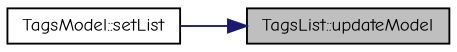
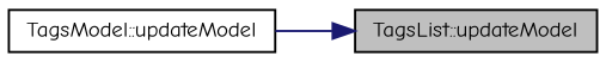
  digraph {
    rankdir=RL
    fontname="Comic Neue"
    node [color=black fontname="Comic Neue" fontsize=10 shape=record style=filled]
    n1 [fillcolor=grey75 fontcolor=black height=0.2 label="TagsList::updateModel" width=0.4]
-   n2 [fillcolor=white height=0.2 label="TagsModel::setList" width=0.4]
+   n2 [fillcolor=white height=0.2 label="TagsModel::updateModel" width=0.4]
    n1 -> n2 [color=midnightblue dir=back fontname="Comic Neue" fontsize=10 labelfontname=Helvetica labelfontsize=10 style=solid]
  }
